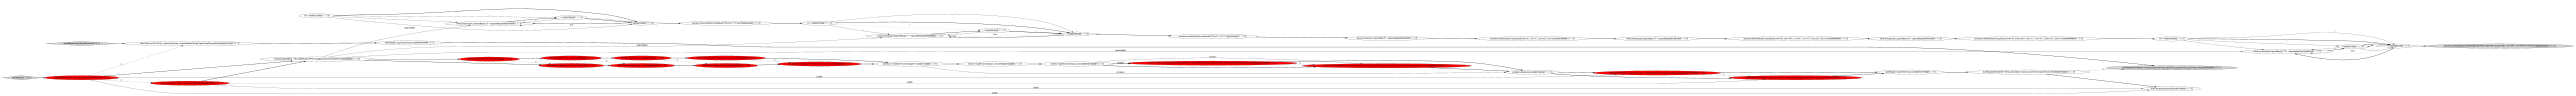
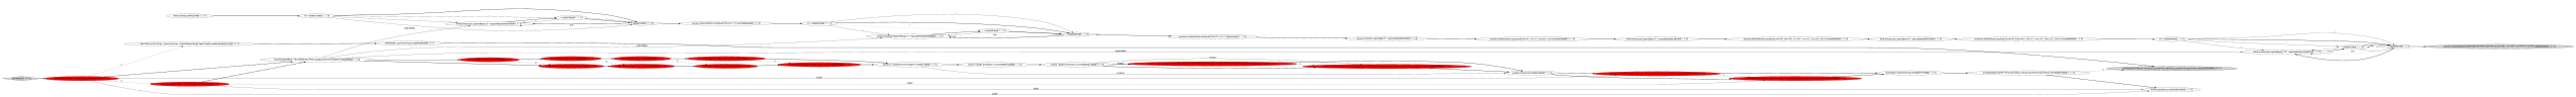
  digraph {
    fontname="Open Sans"
    rankdir=LR
    node [fillcolor=white fontname="Open Sans" shape=ellipse style=filled]
    edge [fontname="Open Sans" style=bold]
    n1 [label="joined.process(processor)@@@15@@@['1', '1', '0']"]
    n2 [fillcolor=red label="Collection<Set<String>> copartitionGroups = StreamsBuilderTest.getCopartitionedGroups(builder)@@@16@@@['1', '0', '0']"]
    n3 [fillcolor=red label="final Collection<Set<String>> copartitionGroups = StreamsBuilderTest.getCopartitionedGroups(builder)@@@16@@@['0', '1', '0']"]
    n4 [label="assertEquals(1,copartitionGroups.size())@@@17@@@['1', '1', '0']"]
    n5 [label="final int(( expectedKeys = new int((((edu.fdu.CPPDG.tinypdg.pe.ExpressionInfo@cb3c1a@@@4@@@['1', '1', '0']"]
    n6 [fillcolor=red label="KStream<Integer,String> stream1@@@7@@@['1', '0', '0']"]
    n7 [fillcolor=red label="final KStream<Integer,String> stream1@@@7@@@['0', '1', '0']"]
    n8 [label="driver.process(topic2,expectedKeys(i(,\"Y\" + expectedKeys(i()@@@30@@@['1', '1', '0']"]
    n9 [label="driver.process(topic1,expectedKeys(i(,\"X\" + expectedKeys(i()@@@24@@@['1', '1', '0']"]
    n10 [label="driver.process(topic2,expectedKeys(i(,\"YYY\" + expectedKeys(i()@@@48@@@['1', '1', '0']"]
    n11 [fillcolor=red label="KStream<Integer,String> stream2@@@8@@@['1', '0', '0']"]
    n12 [fillcolor=red label="final KStream<Integer,String> stream2@@@8@@@['0', '1', '0']"]
    n13 [label="i++@@@29@@@['1', '1', '0']"]
    n14 [label="i++@@@23@@@['1', '1', '0']"]
    n15 [label="i++@@@47@@@['1', '1', '0']"]
    n16 [label="int i = 0@@@27@@@['1', '1', '0']"]
    n17 [label="i < 2@@@28@@@['1', '1', '0']" shape=diamond]
    n18 [label="processor.checkAndClearProcessResult(\"0:X0+Y0\",\"1:X1+Y1\")@@@32@@@['1', '1', '0']"]
    n19 [label="int i = 0@@@45@@@['1', '1', '0']"]
    n20 [label="i < 2@@@46@@@['1', '1', '0']" shape=diamond]
    n21 [fillcolor=lightgray label="processor.checkAndClearProcessResult(\"0:X0+YYY0\",\"0:X0+YYY0\",\"0:XX0+YYY0\",\"1:X1+YYY1\",\"1:X1+YYY1\",\"1:XX1+YYY1\")@@@50@@@['1', '1', '0']"]
    n22 [fillcolor=red label="final StreamsBuilder builder = new StreamsBuilder()@@@3@@@['0', '1', '0']"]
    n23 [label="driver.setUp(builder,stateDir)@@@19@@@['1', '1', '0']"]
    n24 [fillcolor=red label="KStream<Integer,String> joined@@@9@@@['1', '0', '0']"]
    n25 [label="stream1 = builder.stream(topic1,consumed)@@@12@@@['1', '1', '0']"]
    n26 [label="stream2 = builder.stream(topic2,consumed)@@@13@@@['1', '1', '0']"]
    n27 [fillcolor=red label="joined = stream1.outerJoin(stream2,MockValueJoiner.TOSTRING_JOINER,JoinWindows.of(100),Joined.with(intSerde,stringSerde,stringSerde))@@@14@@@['0', '1', '0']"]
    n28 [fillcolor=red label="joined = stream1.outerJoin(stream2,MockValueJoiner.TOSTRING_JOINER,JoinWindows.of(100),Joined.with(intSerde,stringSerde,stringSerde))@@@14@@@['1', '0', '0']"]
    n29 [label="assertEquals(new HashSet<>(Arrays.asList(topic1,topic2)),copartitionGroups.iterator().next())@@@18@@@['1', '1', '0']"]
    n30 [label="int i = 0@@@21@@@['1', '1', '0']"]
    n31 [label="i < 2@@@22@@@['1', '1', '0']" shape=diamond]
    n32 [label="processor.checkAndClearProcessResult(\"0:X0+null\",\"1:X1+null\")@@@26@@@['1', '1', '0']"]
    n33 [fillcolor=red label="final KStream<Integer,String> joined@@@9@@@['0', '1', '0']"]
-   n34 [fillcolor=lightgray label="shouldRequireCopartitionedStreams['0', '0', '1']" shape=diamond]
    n35 [label="final Collection<Set<String>> copartitionGroups = StreamsBuilderTest.getCopartitionedGroups(builder)@@@3@@@['0', '0', '1']"]
    n36 [label="assertEquals(1,copartitionGroups.size())@@@4@@@['0', '0', '1']"]
    n37 [fillcolor=red label="MockProcessorSupplier<Integer,String> processor@@@10@@@['1', '0', '0']"]
    n38 [label="processor = new MockProcessorSupplier<>()@@@11@@@['1', '1', '0']"]
    n39 [fillcolor=red label="final MockProcessorSupplier<Integer,String> processor@@@10@@@['0', '1', '0']"]
    n40 [fillcolor=lightgray label="testOuterJoin['1', '0', '0']" shape=diamond]
    n41 [fillcolor=red label="StreamsBuilder builder = new StreamsBuilder()@@@3@@@['1', '0', '0']"]
+   n42 [label="driver.setTime(0L)@@@20@@@['1', '1', '0']"]
    n43 [fillcolor=lightgray label="assertEquals(new HashSet<>(Arrays.asList(streamTopic,tableTopic)),copartitionGroups.iterator().next())@@@5@@@['0', '0', '1']"]
    n44 [label="processor.checkAndClearProcessResult(\"0:X0+Y0\",\"1:X1+Y1\",\"2:X2+null\",\"3:X3+null\")@@@36@@@['1', '1', '0']"]
    n45 [label="driver.process(topic2,expectedKey,\"YY\" + expectedKey)@@@38@@@['1', '1', '0']"]
    n46 [label="processor.checkAndClearProcessResult(\"0:X0+YY0\",\"0:X0+YY0\",\"1:X1+YY1\",\"1:X1+YY1\",\"2:X2+YY2\",\"3:X3+YY3\")@@@40@@@['1', '1', '0']"]
    n47 [label="driver.process(topic1,expectedKey,\"X\" + expectedKey)@@@34@@@['1', '1', '0']"]
    n48 [label="driver.process(topic1,expectedKey,\"XX\" + expectedKey)@@@42@@@['1', '1', '0']"]
    n49 [label="processor.checkAndClearProcessResult(\"0:XX0+Y0\",\"0:XX0+YY0\",\"1:XX1+Y1\",\"1:XX1+YY1\",\"2:XX2+YY2\",\"3:XX3+YY3\")@@@44@@@['1', '1', '0']"]
    n1 -> n2
    n1 -> n3
    n2 -> n3 [label=0 style=dashed]
    n2 -> n4
    n3 -> n4
    n4 -> n29
    n5 -> n6
    n5 -> n7
    n5 -> n8 [label=expectedKeys style=solid]
    n5 -> n9 [label=expectedKeys style=solid]
    n5 -> n10 [label=expectedKeys style=solid]
    n6 -> n7 [label=0 style=dashed]
    n6 -> n11
    n7 -> n12
    n8 -> n13
    n9 -> n14
    n10 -> n15
    n11 -> n12 [label=0 style=dashed]
    n11 -> n24
    n12 -> n33
    n13 -> n8 [label=i style=solid]
    n13 -> n17
    n13 -> n17 [label=i style=solid]
    n14 -> n9 [label=i style=solid]
    n14 -> n31
    n14 -> n31 [label=i style=solid]
    n15 -> n10 [label=i style=solid]
    n15 -> n20 [label=i style=solid]
    n15 -> n20
    n16 -> n8 [label=i style=solid]
    n16 -> n13 [label=i style=dotted]
    n16 -> n17 [label=i style=solid]
    n16 -> n17
    n17 -> n8 [label=true style=dotted]
    n17 -> n8
    n17 -> n18
    n18 -> n47
    n19 -> n10 [label=i style=solid]
    n19 -> n15 [label=i style=solid]
    n19 -> n20 [label=i style=solid]
    n19 -> n20
    n20 -> n10
    n20 -> n10 [label=true style=dotted]
    n20 -> n15 [label=true style=dotted]
    n20 -> n21
    n22 -> n3 [label=builder style=solid]
    n22 -> n5
    n22 -> n23 [label=builder style=solid]
    n24 -> n33 [label=0 style=dashed]
    n24 -> n37
    n25 -> n26
    n26 -> n27 [label=stream2 style=solid]
    n26 -> n27
    n26 -> n28
    n26 -> n28 [label=stream2 style=solid]
    n27 -> n1
    n28 -> n1
    n28 -> n27 [label=0 style=dashed]
    n29 -> n23
    n29 -> n43 [label=0 style=dashed]
    n30 -> n9 [label=i style=solid]
    n30 -> n14 [label=i style=solid]
    n30 -> n31 [label=i style=solid]
    n30 -> n31
    n31 -> n9
    n31 -> n9 [label=true style=dotted]
    n31 -> n32
    n32 -> n16
    n33 -> n39
-   n34 -> n35
    n35 -> n36
    n36 -> n43
    n37 -> n38
    n37 -> n39 [label=0 style=dashed]
    n38 -> n1 [label=processor style=solid]
    n38 -> n25
    n39 -> n38
    n40 -> n41
    n41 -> n2 [label=builder style=solid]
    n41 -> n5
    n41 -> n22 [label=0 style=dashed]
    n41 -> n23 [label=builder style=solid]
    n41 -> n35 [label=0 style=dashed]
+   n42 -> n30
    n44 -> n45
    n45 -> n46
    n46 -> n48
    n47 -> n44
    n48 -> n49
    n49 -> n19
  }
